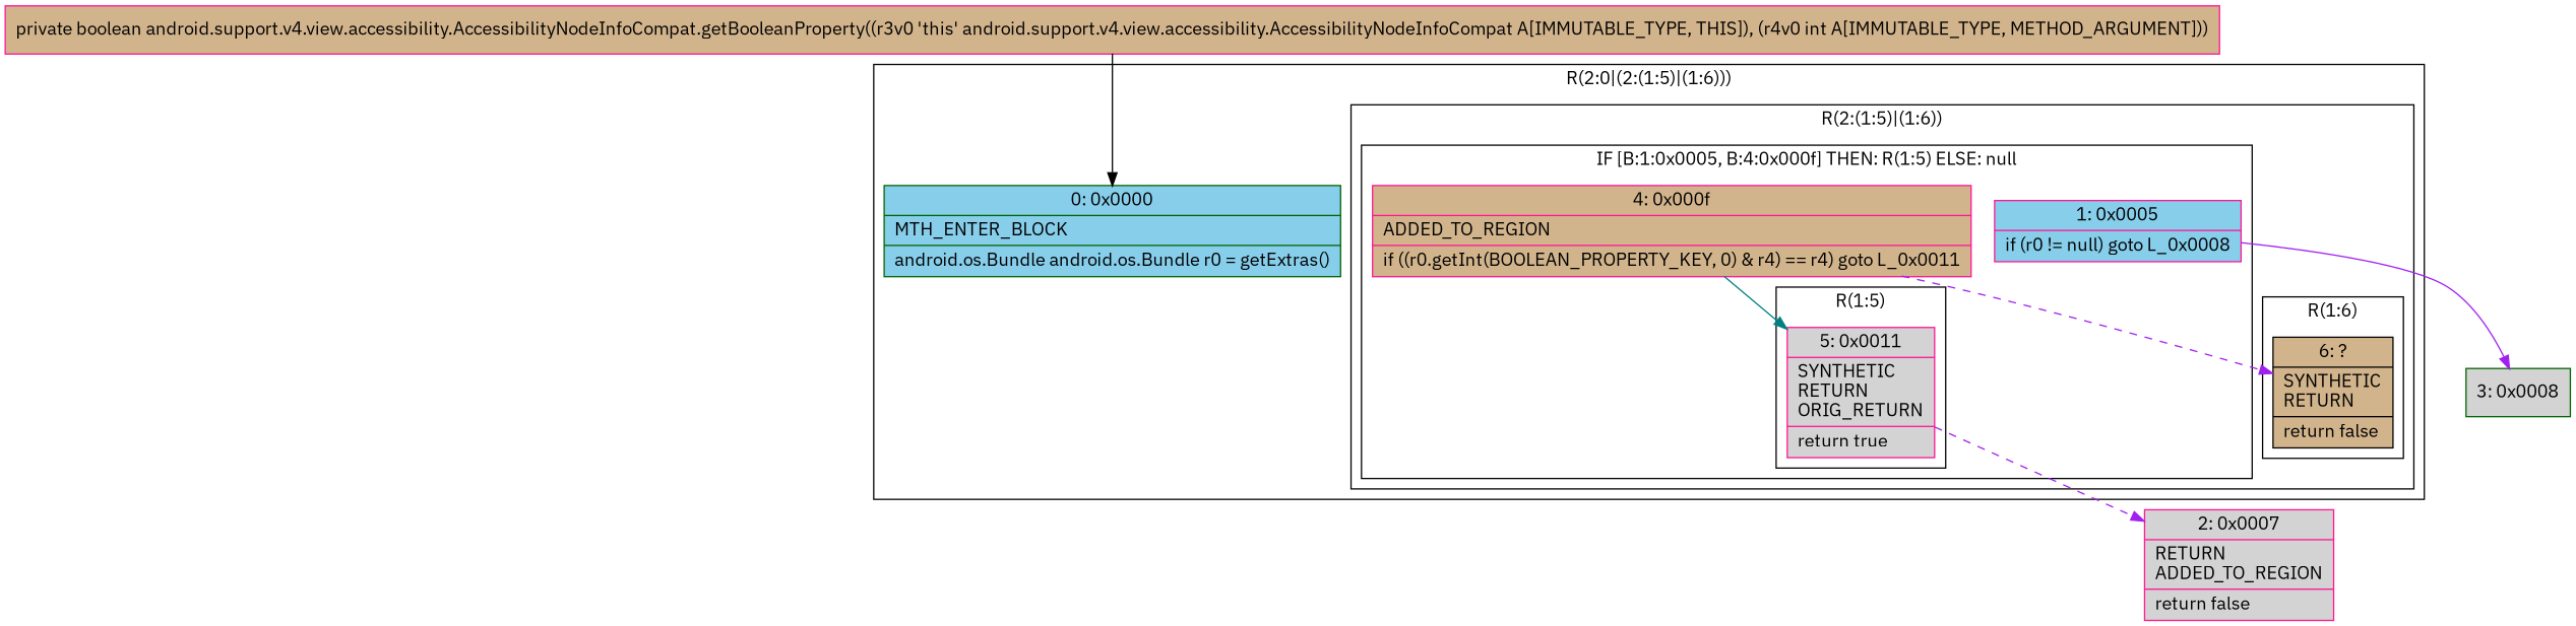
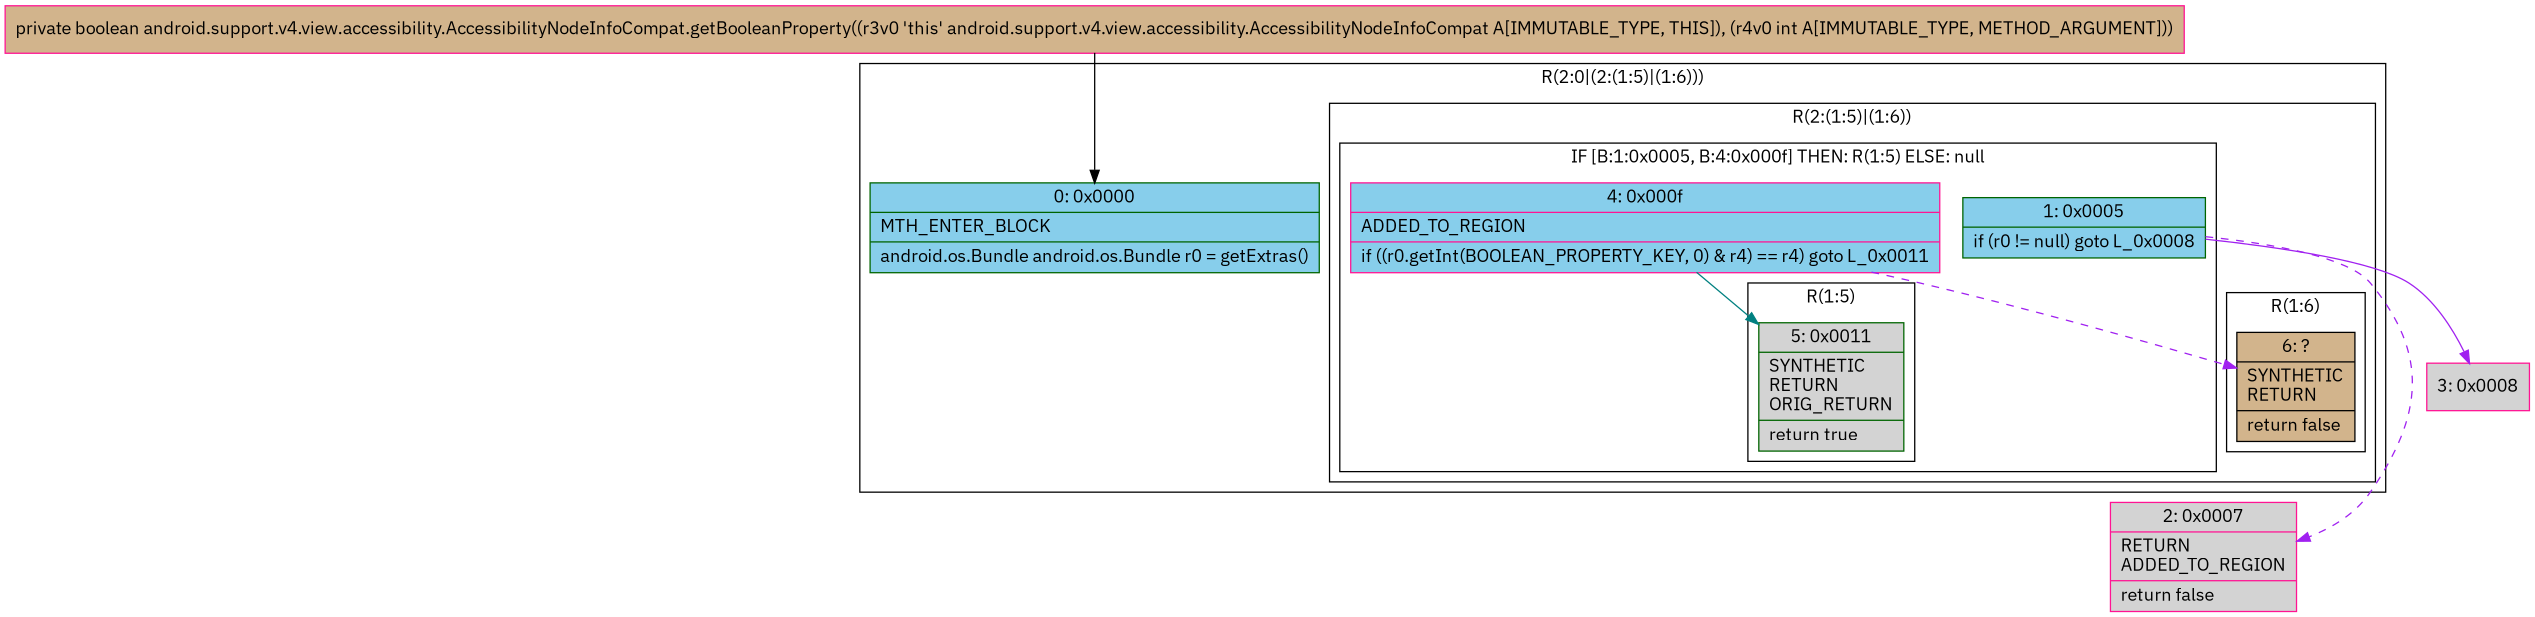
  digraph {
    fontname="IBM Plex Sans"
    node [color=deeppink fillcolor=lightgrey fontname="IBM Plex Sans" shape=record style=filled]
    edge [color=purple fontname="IBM Plex Sans"]
-   n1 [label="{5\:\ 0x0011|SYNTHETIC\lRETURN\lORIG_RETURN\l|return true\l}"]
-   n2 [fillcolor=skyblue label="{1\:\ 0x0005|if (r0 != null) goto L_0x0008\l}"]
-   n3 [fillcolor=tan label="{4\:\ 0x000f|ADDED_TO_REGION\l|if ((r0.getInt(BOOLEAN_PROPERTY_KEY, 0) & r4) == r4) goto L_0x0011\l}"]
+   n1 [color=darkgreen label="{5\:\ 0x0011|SYNTHETIC\lRETURN\lORIG_RETURN\l|return true\l}"]
+   n2 [color=darkgreen fillcolor=skyblue label="{1\:\ 0x0005|if (r0 != null) goto L_0x0008\l}"]
+   n3 [fillcolor=skyblue label="{4\:\ 0x000f|ADDED_TO_REGION\l|if ((r0.getInt(BOOLEAN_PROPERTY_KEY, 0) & r4) == r4) goto L_0x0011\l}"]
    n4 [color=black fillcolor=tan label="{6\:\ ?|SYNTHETIC\lRETURN\l|return false\l}"]
    n5 [color=darkgreen fillcolor=skyblue label="{0\:\ 0x0000|MTH_ENTER_BLOCK\l|android.os.Bundle android.os.Bundle r0 = getExtras()\l}"]
    n6 [label="{2\:\ 0x0007|RETURN\lADDED_TO_REGION\l|return false\l}"]
-   n7 [color=darkgreen label="{3\:\ 0x0008}"]
+   n7 [label="{3\:\ 0x0008}"]
    n8 [fillcolor=tan label="{private boolean android.support.v4.view.accessibility.AccessibilityNodeInfoCompat.getBooleanProperty((r3v0 'this' android.support.v4.view.accessibility.AccessibilityNodeInfoCompat A[IMMUTABLE_TYPE, THIS]), (r4v0 int A[IMMUTABLE_TYPE, METHOD_ARGUMENT])) }"]
    subgraph cluster_1 {
      label="R(2:0|(2:(1:5)|(1:6)))"
      n5
      subgraph cluster_2 {
        label="R(2:(1:5)|(1:6))"
        subgraph cluster_3 {
          label="IF [B:1:0x0005, B:4:0x000f] THEN: R(1:5) ELSE: null"
          n2
          n3
          subgraph cluster_4 {
            label="R(1:5)"
            n1
          }
        }
        subgraph cluster_5 {
          label="R(1:6)"
          n4
        }
      }
    }
-   n1 -> n6 [style=dashed]
+   n2 -> n6 [style=dashed]
    n2 -> n7
    n3 -> n1 [color=teal]
    n3 -> n4 [style=dashed]
    n8 -> n5 [color=black]
  }
